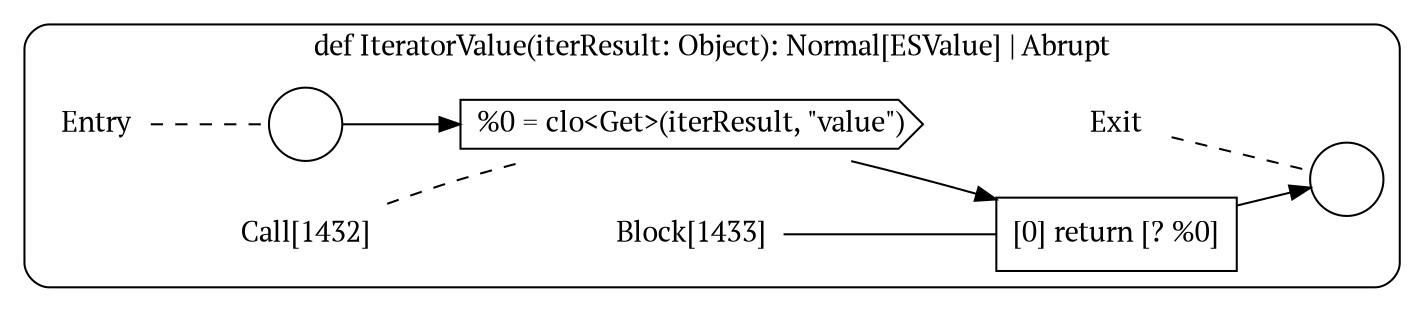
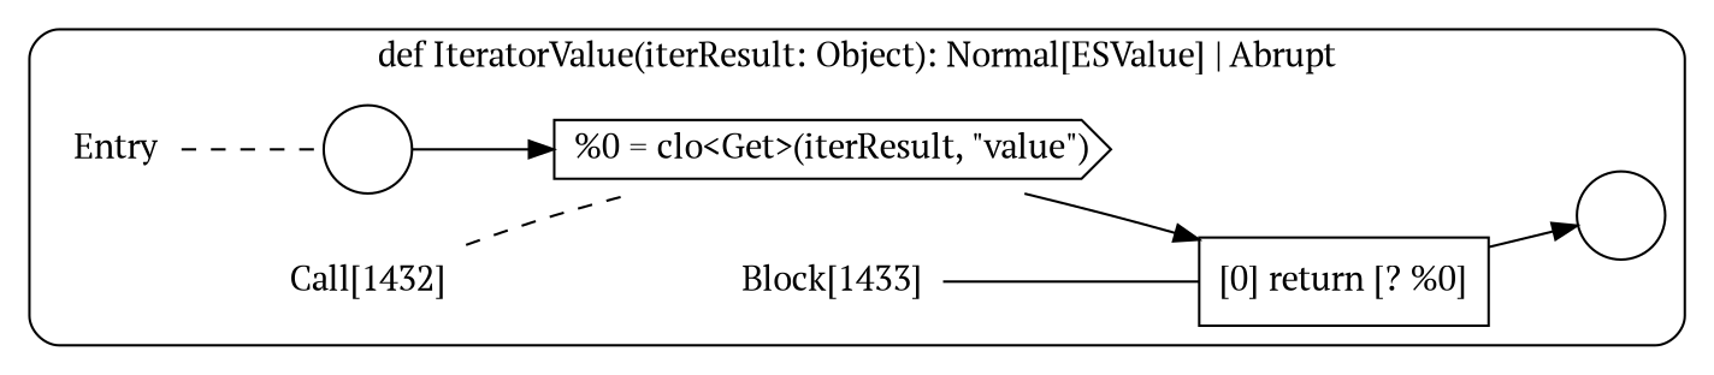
  digraph {
    fontname="PT Serif"
    rankdir=LR
    node [fontname="PT Serif" shape=none]
    edge [arrowhead=none color=black fontname="PT Serif"]
    n1 [label=<<font color="black">Entry</font>>]
    n2 [color=black fillcolor=white label=" " shape=circle style=filled]
    n3 [color=black fillcolor=white label=<<font color="black">%0 = clo&lt;Get&gt;(iterResult, &quot;value&quot;)</font>> shape=cds style=filled]
    n4 [color=black fillcolor=white label=<<font color="black">[0] return [? %0]<BR ALIGN="LEFT"/></font>> shape=box style=filled]
-   n5 [label=<<font color="black">Exit</font>>]
    n6 [color=black fillcolor=white label=" " shape=circle style=filled]
    n7 [label=<<font color="black">Call[1432]</font>>]
    n8 [label=<<font color="black">Block[1433]</font>>]
    subgraph cluster_1 {
      label="def IteratorValue(iterResult: Object): Normal[ESValue] | Abrupt"
      style=rounded
      n1
      n2
      n3
      n4
-     n5
      n6
      n7
      n8
    }
    n1 -> n2 [style=dashed]
    n2 -> n3 [arrowhead=""]
    n3 -> n4 [arrowhead=""]
    n4 -> n6 [arrowhead=""]
-   n5 -> n6 [style=dashed]
    n7 -> n3 [style=dashed]
    n8 -> n4 [style=solid]
  }
